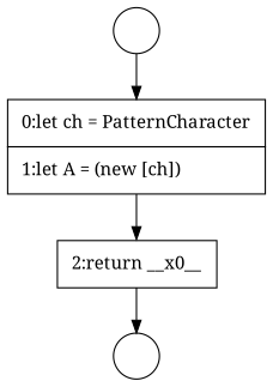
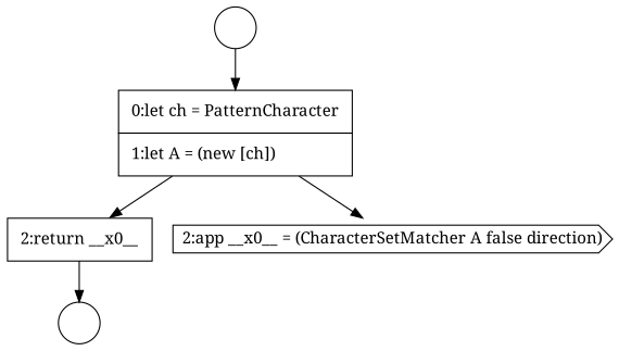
  digraph {
    fontname="Noto Serif"
    node [color=black fillcolor=white fontname="Noto Serif" shape=circle style=filled]
    edge [color=black fontname="Noto Serif"]
    n1 [label=" "]
    n2 [label=<<font color="black">     <table border="0" cellborder="1" cellspacing="0" cellpadding="10">       <tr><td align="left">0:let ch = PatternCharacter</td></tr>       <tr><td align="left">1:let A = (new [ch])</td></tr>     </table>   </font>> margin=0 shape=none]
    n3 [label=<<font color="black">     <table border="0" cellborder="1" cellspacing="0" cellpadding="10">       <tr><td align="left">2:return __x0__</td></tr>     </table>   </font>> margin=0 shape=none]
+   n4 [label=<<font color="black">2:app __x0__ = (CharacterSetMatcher A false direction)</font>> shape=cds]
    n5 [label=" "]
    n1 -> n2
    n2 -> n3
+   n2 -> n4
    n3 -> n5
  }
